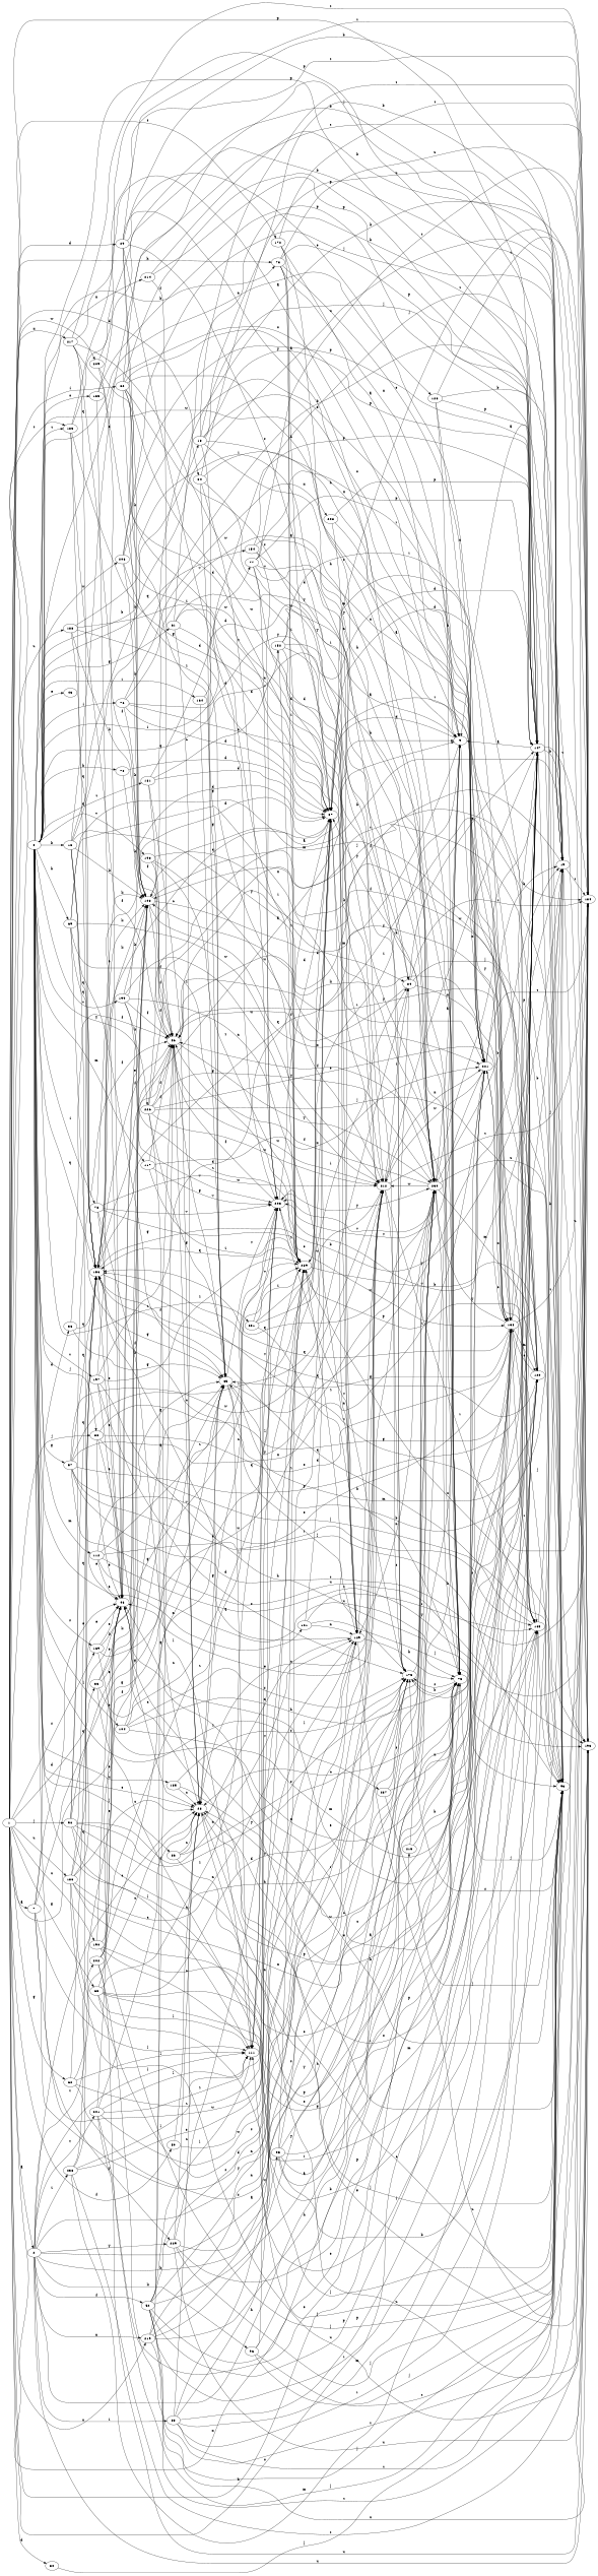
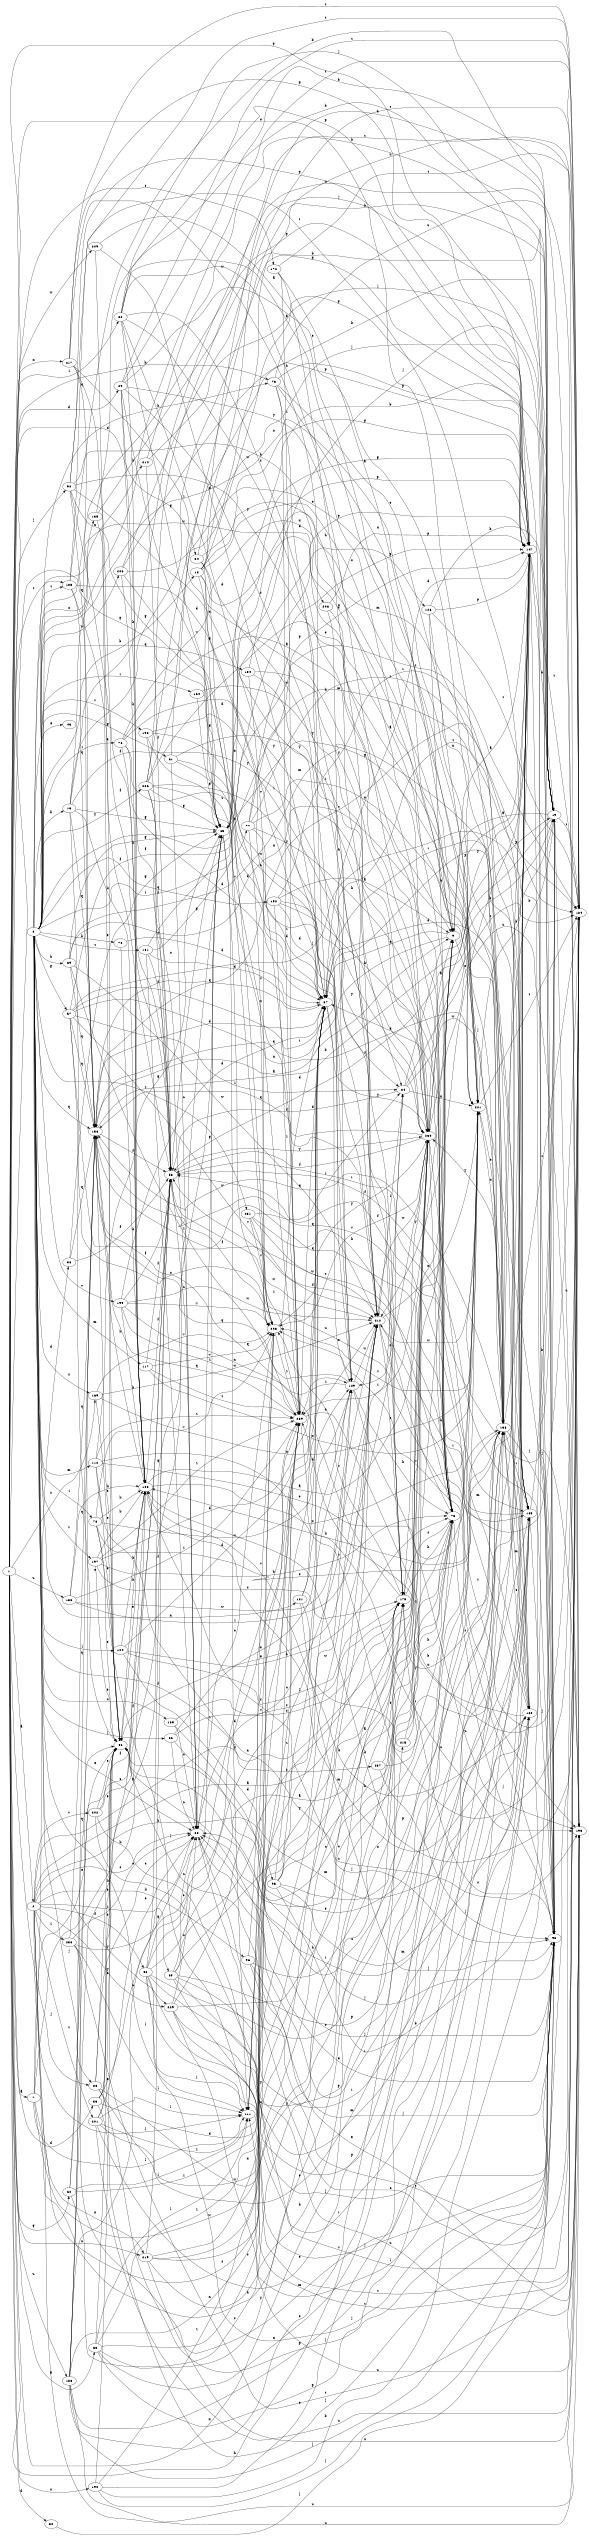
  strict digraph {
    rankdir=LR
    0
    13
    18
    28
    43
    57
    61
    69
    70
    73
    76
    77
    78
    86
    88
    104
    111
    112
    117
    121
    126
    135
    138
    147
    152
    154
    156
    164
    169
    181
    183
    185
    197
    198
    199
    206
    208
    214
    226
    229
    231
    237
    65
    193
    230
    46
    19
    103
    184
    75
    221
    93
    165
    212
    84
    37
    129
    239
    120
    9
    203
    175
    56
    1
    2
    7
    29
    30
    33
    34
-   50
    62
    63
    82
    90
    172
    186
    188
    190
    209
    215
    217
    219
    52
    83
    95
    96
    201
    202
    238
    36
    0 -> 13 [label=b]
    0 -> 18 [label=b]
    0 -> 28 [label=c]
    0 -> 43 [label=e]
    0 -> 57 [label=g]
    0 -> 61 [label=g]
    0 -> 69 [label=h]
    0 -> 70 [label=h]
    0 -> 73 [label=h]
    0 -> 76 [label=i]
    0 -> 77 [label=i]
    0 -> 78 [label=i]
    0 -> 86 [label=j]
    0 -> 88 [label=j]
    0 -> 104 [label=l]
    0 -> 111 [label=l]
    0 -> 112 [label=m]
    0 -> 117 [label=m]
    0 -> 121 [label=n]
    0 -> 126 [label=n]
    0 -> 135 [label=o]
    0 -> 138 [label=o]
    0 -> 147 [label=p]
    0 -> 152 [label=q]
    0 -> 154 [label=q]
    0 -> 156 [label=q]
    0 -> 164 [label=r]
    0 -> 169 [label=s]
    0 -> 181 [label=t]
    0 -> 183 [label=t]
    0 -> 185 [label=u]
    0 -> 197 [label=v]
    0 -> 198 [label=v]
    0 -> 199 [label=v]
    0 -> 206 [label=w]
    0 -> 208 [label=w]
    0 -> 214 [label=x]
    0 -> 226 [label=y]
    0 -> 229 [label=y]
    0 -> 231 [label=z]
    0 -> 237 [label=z]
    13 -> 156 [label=q]
    13 -> 65 [label=g]
    13 -> 193 [label=u]
    13 -> 230 [label=y]
    13 -> 46 [label=e]
    13 -> 19 [label=b]
    13 -> 103 [label=k]
    13 -> 184 [label=t]
    18 -> 138 [label=o]
    18 -> 147 [label=p]
    18 -> 65 [label=g]
    18 -> 193 [label=u]
    18 -> 184 [label=t]
    18 -> 75 [label=h]
    18 -> 221 [label=x]
    18 -> 93 [label=j]
    28 -> 65 [label=g]
    28 -> 193 [label=u]
    28 -> 165 [label=r]
    57 -> 147 [label=p]
    57 -> 156 [label=q]
    57 -> 193 [label=u]
    57 -> 184 [label=t]
    57 -> 221 [label=x]
    57 -> 93 [label=j]
    57 -> 165 [label=r]
    57 -> 212 [label=w]
    57 -> 84 [label=i]
    61 -> 28 [label=c]
    61 -> 230 [label=y]
    61 -> 19 [label=b]
    61 -> 37 [label=d]
    61 -> 129 [label=n]
    69 -> 156 [label=q]
    69 -> 65 [label=g]
    69 -> 221 [label=x]
    69 -> 212 [label=w]
    69 -> 239 [label=z]
    69 -> 120 [label=m]
    70 -> 103 [label=k]
    70 -> 37 [label=d]
    73 -> 138 [label=o]
    73 -> 147 [label=p]
    73 -> 193 [label=u]
    73 -> 221 [label=x]
    73 -> 37 [label=d]
    73 -> 239 [label=z]
    76 -> 230 [label=y]
    76 -> 103 [label=k]
    76 -> 221 [label=x]
    76 -> 37 [label=d]
    76 -> 129 [label=n]
    76 -> 9 [label=a]
    77 -> 147 [label=p]
    77 -> 184 [label=t]
    77 -> 75 [label=h]
    77 -> 221 [label=x]
    77 -> 165 [label=r]
    77 -> 37 [label=d]
    77 -> 203 [label=v]
    78 -> 111 [label=l]
    78 -> 138 [label=o]
    78 -> 46 [label=e]
    78 -> 103 [label=k]
    78 -> 212 [label=w]
    78 -> 203 [label=v]
    86 -> 28 [label=c]
    86 -> 93 [label=j]
    86 -> 129 [label=n]
    86 -> 175 [label=s]
    88 -> 28 [label=c]
    88 -> 138 [label=o]
    88 -> 230 [label=y]
    88 -> 46 [label=e]
    88 -> 93 [label=j]
    104 -> 103 [label=k]
    104 -> 75 [label=h]
    104 -> 37 [label=d]
    104 -> 120 [label=m]
    104 -> 175 [label=s]
    111 -> 203 [label=v]
    112 -> 138 [label=o]
    112 -> 65 [label=g]
    112 -> 193 [label=u]
    112 -> 46 [label=e]
    112 -> 184 [label=t]
    112 -> 239 [label=z]
    117 -> 221 [label=x]
    117 -> 239 [label=z]
    117 -> 203 [label=v]
    117 -> 56 [label=f]
    121 -> 93 [label=j]
    121 -> 165 [label=r]
    121 -> 37 [label=d]
    121 -> 129 [label=n]
    126 -> 147 [label=p]
    126 -> 19 [label=b]
    126 -> 184 [label=t]
    126 -> 75 [label=h]
    126 -> 221 [label=x]
    135 -> 147 [label=p]
    135 -> 46 [label=e]
    135 -> 19 [label=b]
    138 -> 28 [label=c]
    138 -> 147 [label=p]
    138 -> 156 [label=q]
    138 -> 65 [label=g]
    138 -> 230 [label=y]
    138 -> 19 [label=b]
    138 -> 103 [label=k]
    138 -> 184 [label=t]
    138 -> 221 [label=x]
    138 -> 93 [label=j]
    138 -> 165 [label=r]
    138 -> 120 [label=m]
    147 -> 65 [label=g]
    147 -> 230 [label=y]
    147 -> 19 [label=b]
    147 -> 184 [label=t]
    147 -> 93 [label=j]
    147 -> 212 [label=w]
    147 -> 37 [label=d]
    147 -> 9 [label=a]
    147 -> 175 [label=s]
    152 -> 230 [label=y]
    152 -> 75 [label=h]
    152 -> 165 [label=r]
    152 -> 37 [label=d]
    152 -> 239 [label=z]
    152 -> 9 [label=a]
    154 -> 230 [label=y]
    154 -> 93 [label=j]
    154 -> 84 [label=i]
    154 -> 203 [label=v]
    156 -> 46 [label=e]
    156 -> 19 [label=b]
    156 -> 103 [label=k]
    156 -> 184 [label=t]
    156 -> 37 [label=d]
    156 -> 9 [label=a]
    156 -> 56 [label=f]
    164 -> 65 [label=g]
    164 -> 230 [label=y]
    169 -> 46 [label=e]
    169 -> 221 [label=x]
    169 -> 212 [label=w]
    169 -> 203 [label=v]
    181 -> 28 [label=c]
    181 -> 147 [label=p]
    181 -> 37 [label=d]
    181 -> 120 [label=m]
    181 -> 56 [label=f]
    183 -> 156 [label=q]
    183 -> 19 [label=b]
    183 -> 184 [label=t]
    183 -> 37 [label=d]
    183 -> 56 [label=f]
    185 -> 28 [label=c]
    185 -> 93 [label=j]
    185 -> 175 [label=s]
    197 -> 46 [label=e]
    197 -> 103 [label=k]
    197 -> 75 [label=h]
    197 -> 37 [label=d]
    197 -> 239 [label=z]
    197 -> 175 [label=s]
    198 -> 212 [label=w]
    198 -> 84 [label=i]
    198 -> 239 [label=z]
    198 -> 56 [label=f]
    199 -> 103 [label=k]
    199 -> 212 [label=w]
    199 -> 37 [label=d]
    199 -> 129 [label=n]
    199 -> 239 [label=z]
    199 -> 203 [label=v]
    199 -> 56 [label=f]
    206 -> 138 [label=o]
    206 -> 147 [label=p]
    206 -> 103 [label=k]
    206 -> 93 [label=j]
    206 -> 37 [label=d]
    208 -> 147 [label=p]
    208 -> 129 [label=n]
    208 -> 9 [label=a]
    214 -> 147 [label=p]
    214 -> 19 [label=b]
    214 -> 56 [label=f]
    226 -> 28 [label=c]
    226 -> 138 [label=o]
    226 -> 65 [label=g]
    226 -> 230 [label=y]
    226 -> 19 [label=b]
    226 -> 184 [label=t]
    226 -> 93 [label=j]
    226 -> 212 [label=w]
    226 -> 56 [label=f]
    229 -> 28 [label=c]
    229 -> 147 [label=p]
    229 -> 193 [label=u]
    229 -> 75 [label=h]
    229 -> 93 [label=j]
    229 -> 37 [label=d]
    231 -> 75 [label=h]
    231 -> 212 [label=w]
    231 -> 84 [label=i]
    231 -> 239 [label=z]
    231 -> 203 [label=v]
    237 -> 221 [label=x]
    237 -> 93 [label=j]
    237 -> 175 [label=s]
    65 -> 111 [label=l]
    65 -> 147 [label=p]
    65 -> 19 [label=b]
    65 -> 120 [label=m]
    65 -> 203 [label=v]
    193 -> 46 [label=e]
    193 -> 56 [label=f]
    230 -> 156 [label=q]
    230 -> 193 [label=u]
    230 -> 19 [label=b]
    230 -> 75 [label=h]
    230 -> 212 [label=w]
    230 -> 129 [label=n]
    230 -> 120 [label=m]
    230 -> 9 [label=a]
    230 -> 203 [label=v]
    230 -> 56 [label=f]
    46 -> 103 [label=k]
    46 -> 165 [label=r]
    19 -> 193 [label=u]
    19 -> 184 [label=t]
    19 -> 9 [label=a]
    19 -> 56 [label=f]
    103 -> 46 [label=e]
    103 -> 221 [label=x]
    103 -> 93 [label=j]
    103 -> 120 [label=m]
    103 -> 9 [label=a]
    103 -> 56 [label=f]
    184 -> 28 [label=c]
    184 -> 103 [label=k]
    75 -> 28 [label=c]
    75 -> 93 [label=j]
    75 -> 37 [label=d]
    75 -> 175 [label=s]
    75 -> 56 [label=f]
    221 -> 28 [label=c]
    221 -> 138 [label=o]
    221 -> 19 [label=b]
    221 -> 184 [label=t]
    221 -> 212 [label=w]
    221 -> 203 [label=v]
    93 -> 46 [label=e]
    93 -> 203 [label=v]
    93 -> 175 [label=s]
    93 -> 56 [label=f]
    165 -> 156 [label=q]
    165 -> 46 [label=e]
    165 -> 19 [label=b]
    165 -> 93 [label=j]
    212 -> 28 [label=c]
    212 -> 184 [label=t]
    212 -> 221 [label=x]
    212 -> 165 [label=r]
    212 -> 84 [label=i]
    212 -> 175 [label=s]
    84 -> 147 [label=p]
    84 -> 46 [label=e]
    84 -> 184 [label=t]
    84 -> 221 [label=x]
    84 -> 93 [label=j]
    84 -> 56 [label=f]
    37 -> 156 [label=q]
    37 -> 230 [label=y]
    37 -> 184 [label=t]
    37 -> 165 [label=r]
    37 -> 129 [label=n]
    129 -> 111 [label=l]
    129 -> 156 [label=q]
    129 -> 193 [label=u]
    129 -> 75 [label=h]
    129 -> 212 [label=w]
    129 -> 239 [label=z]
    239 -> 156 [label=q]
    239 -> 193 [label=u]
    239 -> 19 [label=b]
    239 -> 37 [label=d]
    120 -> 111 [label=l]
    120 -> 138 [label=o]
    120 -> 156 [label=q]
    120 -> 103 [label=k]
    120 -> 37 [label=d]
    120 -> 239 [label=z]
    9 -> 156 [label=q]
    9 -> 221 [label=x]
    9 -> 37 [label=q]
    9 -> 239 [label=z]
    203 -> 28 [label=c]
    203 -> 111 [label=l]
    203 -> 230 [label=y]
    203 -> 37 [label=d]
    203 -> 239 [label=z]
    203 -> 56 [label=f]
    175 -> 156 [label=q]
    175 -> 230 [label=y]
    175 -> 75 [label=h]
    175 -> 203 [label=v]
    56 -> 28 [label=c]
    56 -> 65 [label=g]
    56 -> 230 [label=y]
    56 -> 165 [label=r]
    56 -> 212 [label=w]
    1 -> 73 [label=h]
    1 -> 88 [label=j]
    1 -> 138 [label=o]
    1 -> 147 [label=p]
    1 -> 169 [label=s]
    1 -> 183 [label=t]
    1 -> 65 [label=g]
    1 -> 75 [label=h]
    1 -> 2 [label=a]
    1 -> 7 [label=a]
    1 -> 29 [label=d]
    1 -> 30 [label=d]
    1 -> 33 [label=d]
    1 -> 34 [label=d]
-   1 -> 50 [label=f]
    1 -> 62 [label=g]
    1 -> 63 [label=g]
    1 -> 82 [label=i]
    1 -> 90 [label=j]
    1 -> 172 [label=s]
    1 -> 186 [label=u]
    1 -> 188 [label=u]
    1 -> 190 [label=u]
    1 -> 209 [label=w]
    1 -> 215 [label=x]
    1 -> 217 [label=x]
    1 -> 219 [label=u]
    2 -> 28 [label=c]
    2 -> 111 [label=l]
    2 -> 229 [label=y]
    2 -> 193 [label=u]
    2 -> 230 [label=y]
    2 -> 75 [label=h]
    2 -> 9 [label=a]
    2 -> 219 [label=x]
    2 -> 52 [label=f]
    2 -> 83 [label=i]
    2 -> 95 [label=k]
    2 -> 96 [label=k]
    2 -> 201 [label=v]
    2 -> 202 [label=v]
    2 -> 238 [label=z]
    7 -> 111 [label=l]
    7 -> 65 [label=g]
    7 -> 46 [label=e]
    7 -> 212 [label=w]
    7 -> 175 [label=s]
    7 -> 36 [label=d]
    29 -> 138 [label=o]
    29 -> 230 [label=y]
    29 -> 19 [label=b]
    29 -> 103 [label=k]
    29 -> 184 [label=t]
    29 -> 203 [label=v]
    29 -> 175 [label=s]
    29 -> 56 [label=f]
    30 -> 93 [label=j]
    33 -> 65 [label=g]
    33 -> 46 [label=e]
    33 -> 103 [label=k]
    33 -> 93 [label=j]
    33 -> 37 [label=d]
    34 -> 65 [label=g]
    34 -> 19 [label=b]
    34 -> 75 [label=h]
    34 -> 212 [label=w]
    34 -> 203 [label=v]
-   50 -> 28 [label=c]
-   50 -> 129 [label=n]
    62 -> 111 [label=l]
    62 -> 156 [label=q]
    62 -> 239 [label=z]
    62 -> 175 [label=s]
    62 -> 56 [label=f]
    63 -> 111 [label=l]
    63 -> 138 [label=o]
    63 -> 147 [label=p]
    63 -> 230 [label=y]
    63 -> 46 [label=e]
    63 -> 239 [label=z]
    63 -> 175 [label=s]
    82 -> 147 [label=p]
    82 -> 65 [label=g]
    82 -> 103 [label=k]
    82 -> 75 [label=h]
    82 -> 93 [label=j]
    82 -> 212 [label=w]
    82 -> 37 [label=d]
    82 -> 9 [label=a]
    82 -> 175 [label=s]
    90 -> 147 [label=p]
    90 -> 156 [label=q]
    90 -> 65 [label=g]
    90 -> 230 [label=y]
    90 -> 75 [label=h]
    90 -> 165 [label=r]
    90 -> 129 [label=n]
    90 -> 56 [label=f]
    172 -> 184 [label=t]
    172 -> 239 [label=z]
    172 -> 9 [label=a]
    172 -> 175 [label=s]
    186 -> 28 [label=c]
    186 -> 147 [label=p]
    186 -> 156 [label=q]
    186 -> 193 [label=u]
    186 -> 46 [label=e]
    186 -> 103 [label=k]
    186 -> 221 [label=x]
    186 -> 93 [label=j]
    186 -> 129 [label=n]
    188 -> 156 [label=q]
    188 -> 103 [label=k]
    188 -> 212 [label=w]
    188 -> 84 [label=i]
    188 -> 239 [label=z]
    190 -> 138 [label=o]
    190 -> 46 [label=e]
    190 -> 19 [label=b]
    190 -> 93 [label=j]
    190 -> 239 [label=z]
    209 -> 46 [label=e]
    209 -> 37 [label=d]
    209 -> 9 [label=a]
    215 -> 230 [label=y]
    215 -> 75 [label=h]
    217 -> 147 [label=p]
    217 -> 156 [label=q]
    217 -> 184 [label=t]
    217 -> 212 [label=w]
    217 -> 239 [label=z]
    217 -> 56 [label=f]
    219 -> 193 [label=u]
    219 -> 230 [label=y]
    219 -> 75 [label=h]
    219 -> 212 [label=w]
    219 -> 129 [label=n]
    219 -> 56 [label=f]
    52 -> 111 [label=l]
    52 -> 138 [label=o]
    52 -> 147 [label=p]
    52 -> 184 [label=t]
    52 -> 93 [label=j]
    52 -> 165 [label=r]
    52 -> 37 [label=d]
    52 -> 129 [label=n]
    52 -> 9 [label=a]
    52 -> 56 [label=f]
    83 -> 28 [label=c]
    83 -> 147 [label=p]
    83 -> 230 [label=y]
    83 -> 184 [label=t]
    83 -> 165 [label=r]
    83 -> 120 [label=m]
    83 -> 175 [label=s]
    95 -> 147 [label=p]
    95 -> 19 [label=b]
    95 -> 75 [label=h]
    95 -> 212 [label=w]
    95 -> 239 [label=z]
    95 -> 120 [label=m]
    95 -> 9 [label=a]
    96 -> 138 [label=o]
    96 -> 184 [label=t]
    96 -> 93 [label=j]
    96 -> 203 [label=v]
    201 -> 28 [label=c]
    201 -> 111 [label=l]
    201 -> 138 [label=o]
    201 -> 193 [label=u]
    201 -> 46 [label=e]
    201 -> 212 [label=w]
    201 -> 239 [label=z]
    202 -> 65 [label=g]
    202 -> 46 [label=e]
    202 -> 184 [label=t]
    202 -> 93 [label=j]
    202 -> 56 [label=f]
    238 -> 28 [label=c]
    238 -> 111 [label=l]
    238 -> 156 [label=q]
    238 -> 184 [label=t]
    238 -> 239 [label=o]
    238 -> 120 [label=m]
    36 -> 156 [label=q]
    36 -> 65 [label=g]
    36 -> 56 [label=f]
  }
